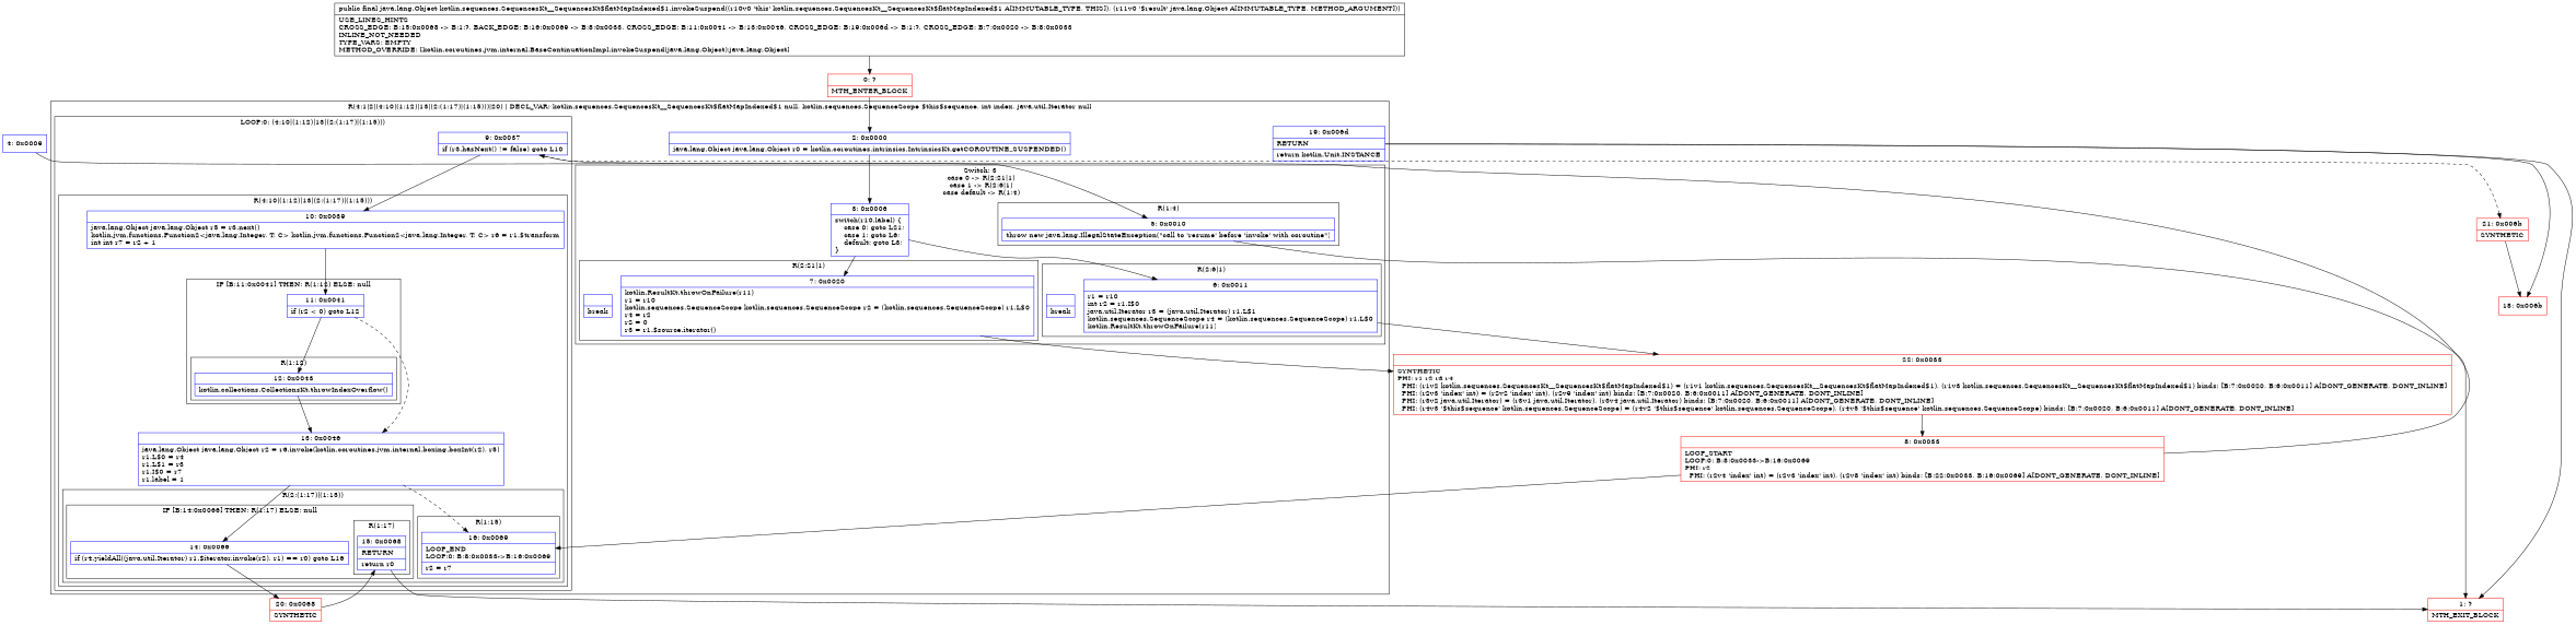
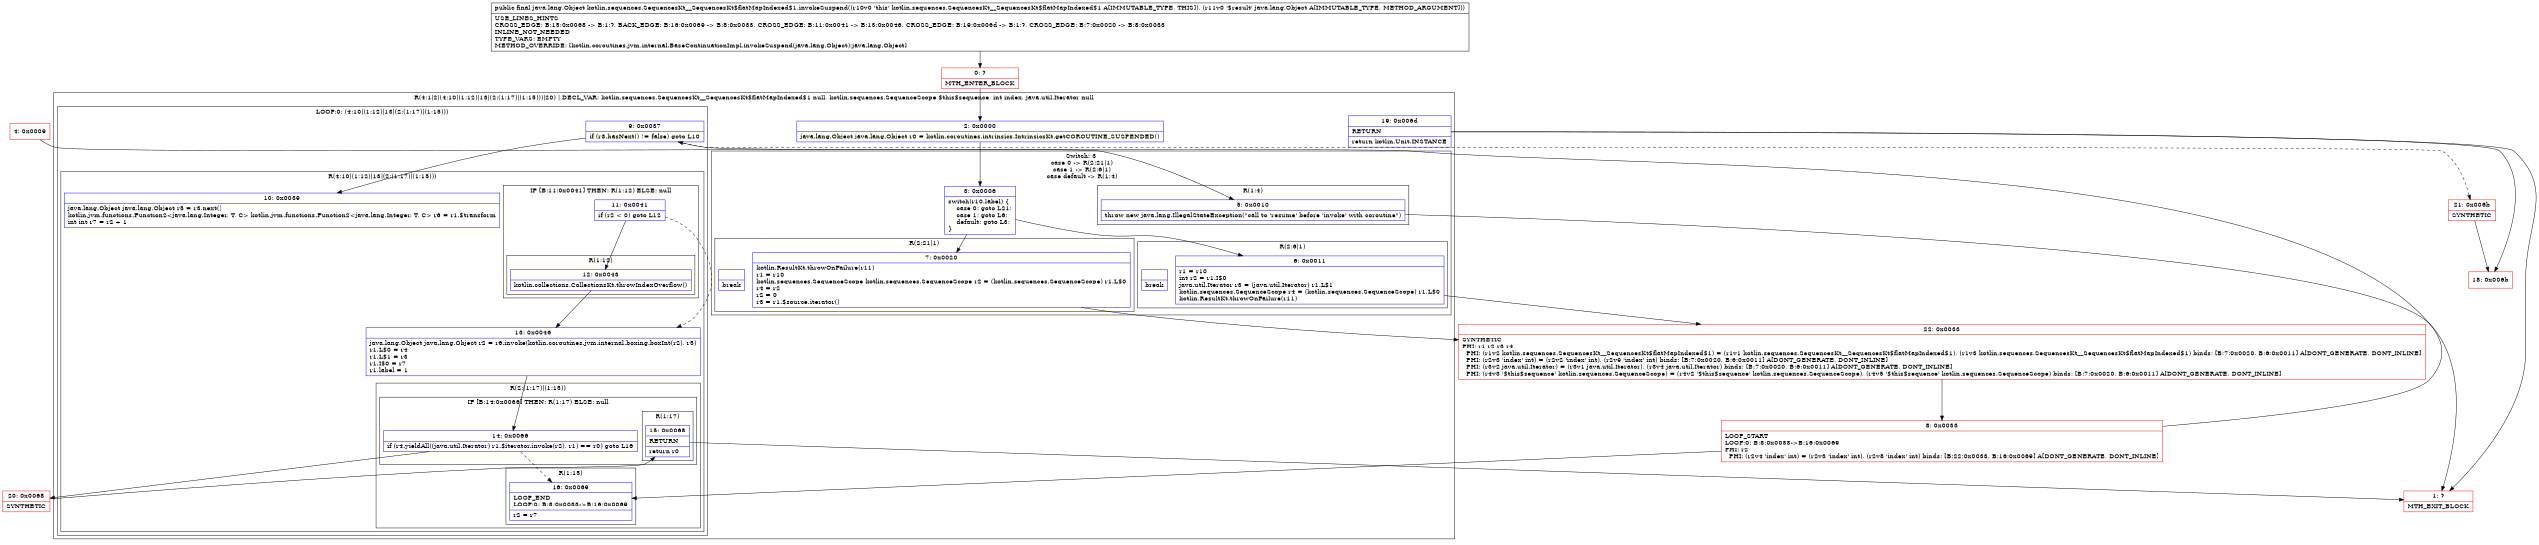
  digraph {
    node [color=blue shape=record]
    n1 [label="{7\:\ 0x0020|kotlin.ResultKt.throwOnFailure(r11)\lr1 = r10\lkotlin.sequences.SequenceScope kotlin.sequences.SequenceScope r2 = (kotlin.sequences.SequenceScope) r1.L$0\lr4 = r2\lr2 = 0\lr3 = r1.$source.iterator()\l}"]
    n2 [label="{|break\l}"]
    n3 [label="{6\:\ 0x0011|r1 = r10\lint r2 = r1.I$0\ljava.util.Iterator r3 = (java.util.Iterator) r1.L$1\lkotlin.sequences.SequenceScope r4 = (kotlin.sequences.SequenceScope) r1.L$0\lkotlin.ResultKt.throwOnFailure(r11)\l}"]
    n4 [label="{|break\l}"]
    n5 [label="{5\:\ 0x0010|throw new java.lang.IllegalStateException(\"call to 'resume' before 'invoke' with coroutine\")\l}"]
    n6 [label="{3\:\ 0x0006|switch(r10.label) \{\l    case 0: goto L21;\l    case 1: goto L6;\l    default: goto L3;\l\}\l}"]
    n7 [label="{12\:\ 0x0043|kotlin.collections.CollectionsKt.throwIndexOverflow()\l}"]
    n8 [label="{11\:\ 0x0041|if (r2 \< 0) goto L12\l}"]
    n9 [label="{15\:\ 0x0068|RETURN\l|return r0\l}"]
    n10 [label="{14\:\ 0x0066|if (r4.yieldAll((java.util.Iterator) r1.$iterator.invoke(r2), r1) == r0) goto L16\l}"]
    n11 [label="{16\:\ 0x0069|LOOP_END\lLOOP:0: B:8:0x0033\-\>B:16:0x0069\l|r2 = r7\l}"]
    n12 [label="{10\:\ 0x0039|java.lang.Object java.lang.Object r5 = r3.next()\lkotlin.jvm.functions.Function2\<java.lang.Integer, T, C\> kotlin.jvm.functions.Function2\<java.lang.Integer, T, C\> r6 = r1.$transform\lint int r7 = r2 + 1\l}"]
    n13 [label="{13\:\ 0x0046|java.lang.Object java.lang.Object r2 = r6.invoke(kotlin.coroutines.jvm.internal.boxing.boxInt(r2), r5)\lr1.L$0 = r4\lr1.L$1 = r3\lr1.I$0 = r7\lr1.label = 1\l}"]
    n14 [label="{9\:\ 0x0037|if (r3.hasNext() != false) goto L10\l}"]
    n15 [label="{2\:\ 0x0000|java.lang.Object java.lang.Object r0 = kotlin.coroutines.intrinsics.IntrinsicsKt.getCOROUTINE_SUSPENDED()\l}"]
    n16 [label="{19\:\ 0x006d|RETURN\l|return kotlin.Unit.INSTANCE\l}"]
    n17 [color=red label="{22\:\ 0x0033|SYNTHETIC\lPHI: r1 r2 r3 r4 \l  PHI: (r1v2 kotlin.sequences.SequencesKt__SequencesKt$flatMapIndexed$1) = (r1v1 kotlin.sequences.SequencesKt__SequencesKt$flatMapIndexed$1), (r1v3 kotlin.sequences.SequencesKt__SequencesKt$flatMapIndexed$1) binds: [B:7:0x0020, B:6:0x0011] A[DONT_GENERATE, DONT_INLINE]\l  PHI: (r2v3 'index' int) = (r2v2 'index' int), (r2v9 'index' int) binds: [B:7:0x0020, B:6:0x0011] A[DONT_GENERATE, DONT_INLINE]\l  PHI: (r3v2 java.util.Iterator) = (r3v1 java.util.Iterator), (r3v4 java.util.Iterator) binds: [B:7:0x0020, B:6:0x0011] A[DONT_GENERATE, DONT_INLINE]\l  PHI: (r4v3 '$this$sequence' kotlin.sequences.SequenceScope) = (r4v2 '$this$sequence' kotlin.sequences.SequenceScope), (r4v5 '$this$sequence' kotlin.sequences.SequenceScope) binds: [B:7:0x0020, B:6:0x0011] A[DONT_GENERATE, DONT_INLINE]\l}"]
    n18 [color=red label="{1\:\ ?|MTH_EXIT_BLOCK\l}"]
    n19 [color=red label="{20\:\ 0x0068|SYNTHETIC\l}"]
    n20 [color=red label="{21\:\ 0x006b|SYNTHETIC\l}"]
    n21 [color=red label="{18\:\ 0x006b}"]
-   n22 [label="{4\:\ 0x0009}"]
+   n22 [color=red label="{4\:\ 0x0009}"]
    n23 [color=red label="{8\:\ 0x0033|LOOP_START\lLOOP:0: B:8:0x0033\-\>B:16:0x0069\lPHI: r2 \l  PHI: (r2v4 'index' int) = (r2v3 'index' int), (r2v8 'index' int) binds: [B:22:0x0033, B:16:0x0069] A[DONT_GENERATE, DONT_INLINE]\l}"]
    n24 [color=red label="{0\:\ ?|MTH_ENTER_BLOCK\l}"]
    n25 [label="{public final java.lang.Object kotlin.sequences.SequencesKt__SequencesKt$flatMapIndexed$1.invokeSuspend((r10v0 'this' kotlin.sequences.SequencesKt__SequencesKt$flatMapIndexed$1 A[IMMUTABLE_TYPE, THIS]), (r11v0 '$result' java.lang.Object A[IMMUTABLE_TYPE, METHOD_ARGUMENT]))  | USE_LINES_HINTS\lCROSS_EDGE: B:15:0x0068 \-\> B:1:?, BACK_EDGE: B:16:0x0069 \-\> B:8:0x0033, CROSS_EDGE: B:11:0x0041 \-\> B:13:0x0046, CROSS_EDGE: B:19:0x006d \-\> B:1:?, CROSS_EDGE: B:7:0x0020 \-\> B:8:0x0033\lINLINE_NOT_NEEDED\lTYPE_VARS: EMPTY\lMETHOD_OVERRIDE: [kotlin.coroutines.jvm.internal.BaseContinuationImpl.invokeSuspend(java.lang.Object):java.lang.Object]\l}" color=""]
    subgraph cluster_1 {
      label="R(4:1|2|(4:10|(1:12)|13|(2:(1:17)|(1:15)))|20) | DECL_VAR: kotlin.sequences.SequencesKt__SequencesKt$flatMapIndexed$1 null, kotlin.sequences.SequenceScope $this$sequence, int index, java.util.Iterator null\l"
      n15
      n16
      subgraph cluster_2 {
        label="Switch: 3\n case 0 -> R(2:21|1)\n case 1 -> R(2:6|1)\n case default -> R(1:4)"
        n6
        subgraph cluster_3 {
          label="R(2:21|1)"
          n1
          n2
        }
        subgraph cluster_4 {
          label="R(2:6|1)"
          n3
          n4
        }
        subgraph cluster_5 {
          label="R(1:4)"
          n5
        }
      }
      subgraph cluster_6 {
        label="LOOP:0: (4:10|(1:12)|13|(2:(1:17)|(1:15)))"
        n14
        subgraph cluster_7 {
          label="R(4:10|(1:12)|13|(2:(1:17)|(1:15)))"
          n12
          n13
          subgraph cluster_8 {
            label="IF [B:11:0x0041] THEN: R(1:12) ELSE: null"
            n8
            subgraph cluster_9 {
              label="R(1:12)"
              n7
            }
          }
          subgraph cluster_10 {
            label="R(2:(1:17)|(1:15))"
            subgraph cluster_11 {
              label="IF [B:14:0x0066] THEN: R(1:17) ELSE: null"
              n10
              subgraph cluster_12 {
                label="R(1:17)"
                n9
              }
            }
            subgraph cluster_13 {
              label="R(1:15)"
              n11
            }
          }
        }
      }
    }
    n1 -> n17
    n3 -> n17
    n5 -> n18
    n6 -> n1
    n6 -> n3
    n7 -> n13
    n8 -> n7
    n8 -> n13 [style=dashed]
    n9 -> n18
-   n13 -> n11 [style=dashed]
+   n10 -> n11 [style=dashed]
    n10 -> n19
-   n12 -> n8
    n13 -> n10
    n14 -> n12
    n14 -> n20 [style=dashed]
    n15 -> n6
    n16 -> n18
    n16 -> n21
    n17 -> n23
    n19 -> n9
    n20 -> n21
    n22 -> n5
    n23 -> n11
    n23 -> n14
    n24 -> n15
    n25 -> n24
  }
